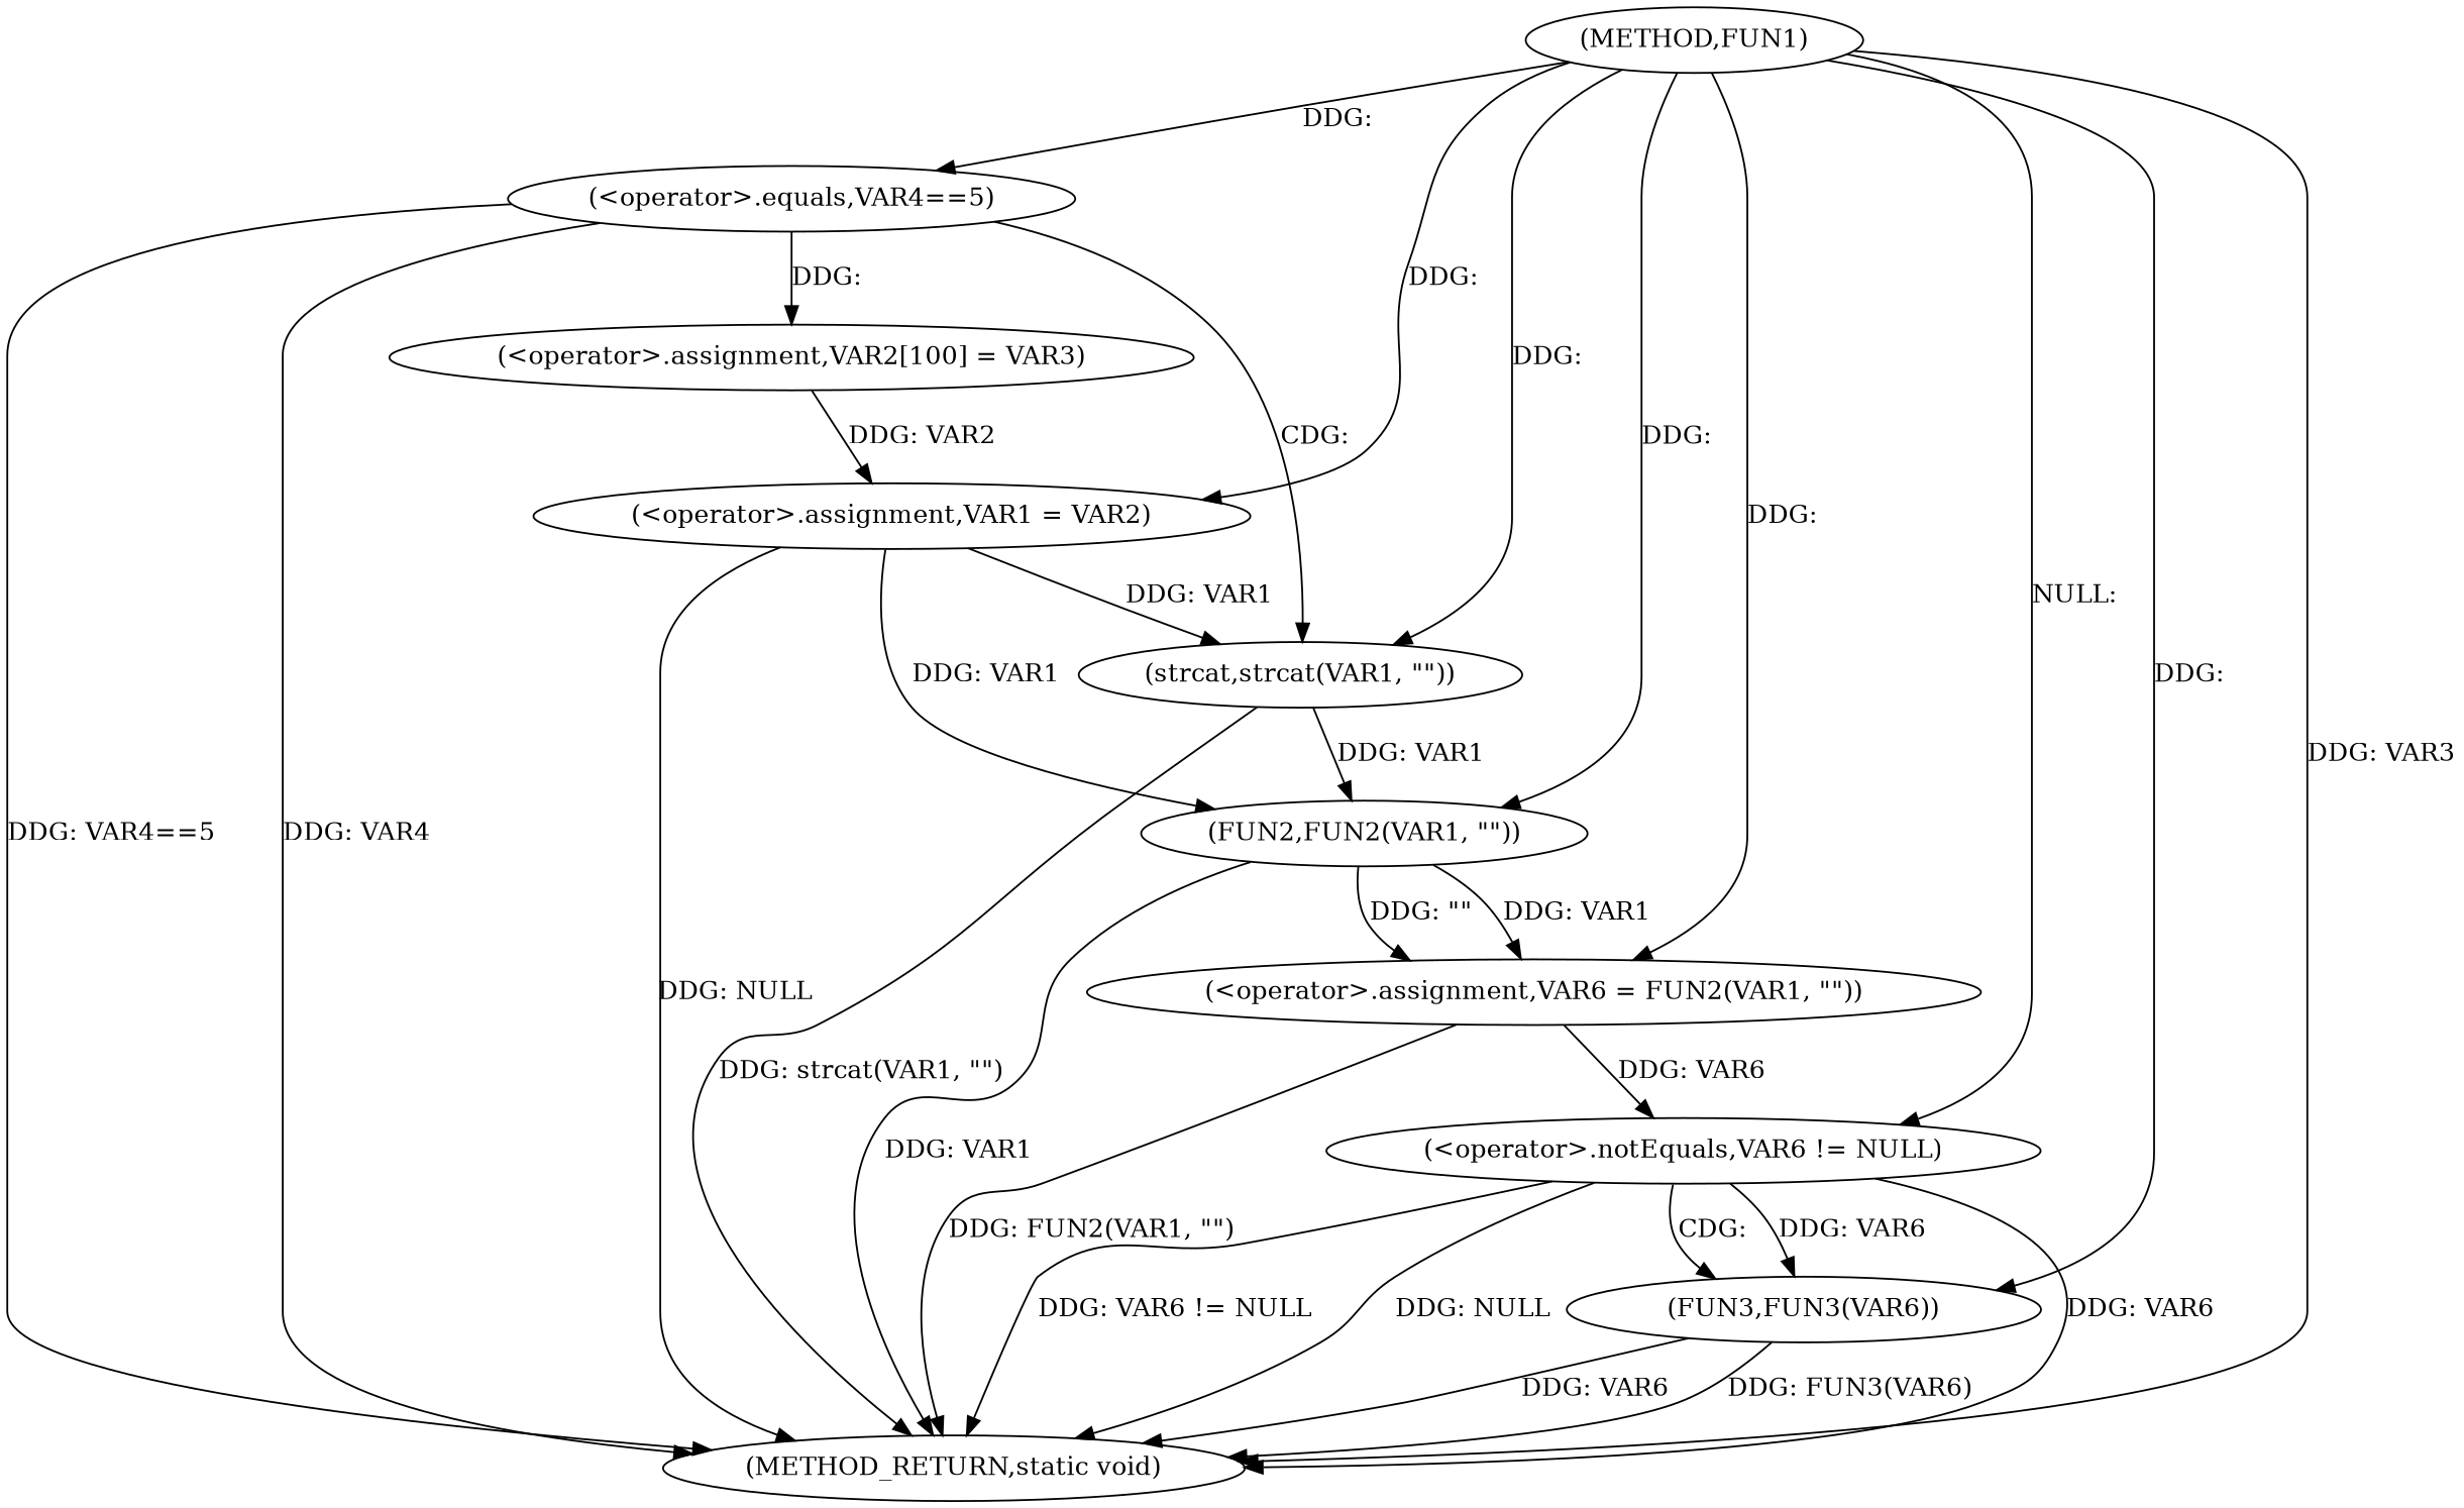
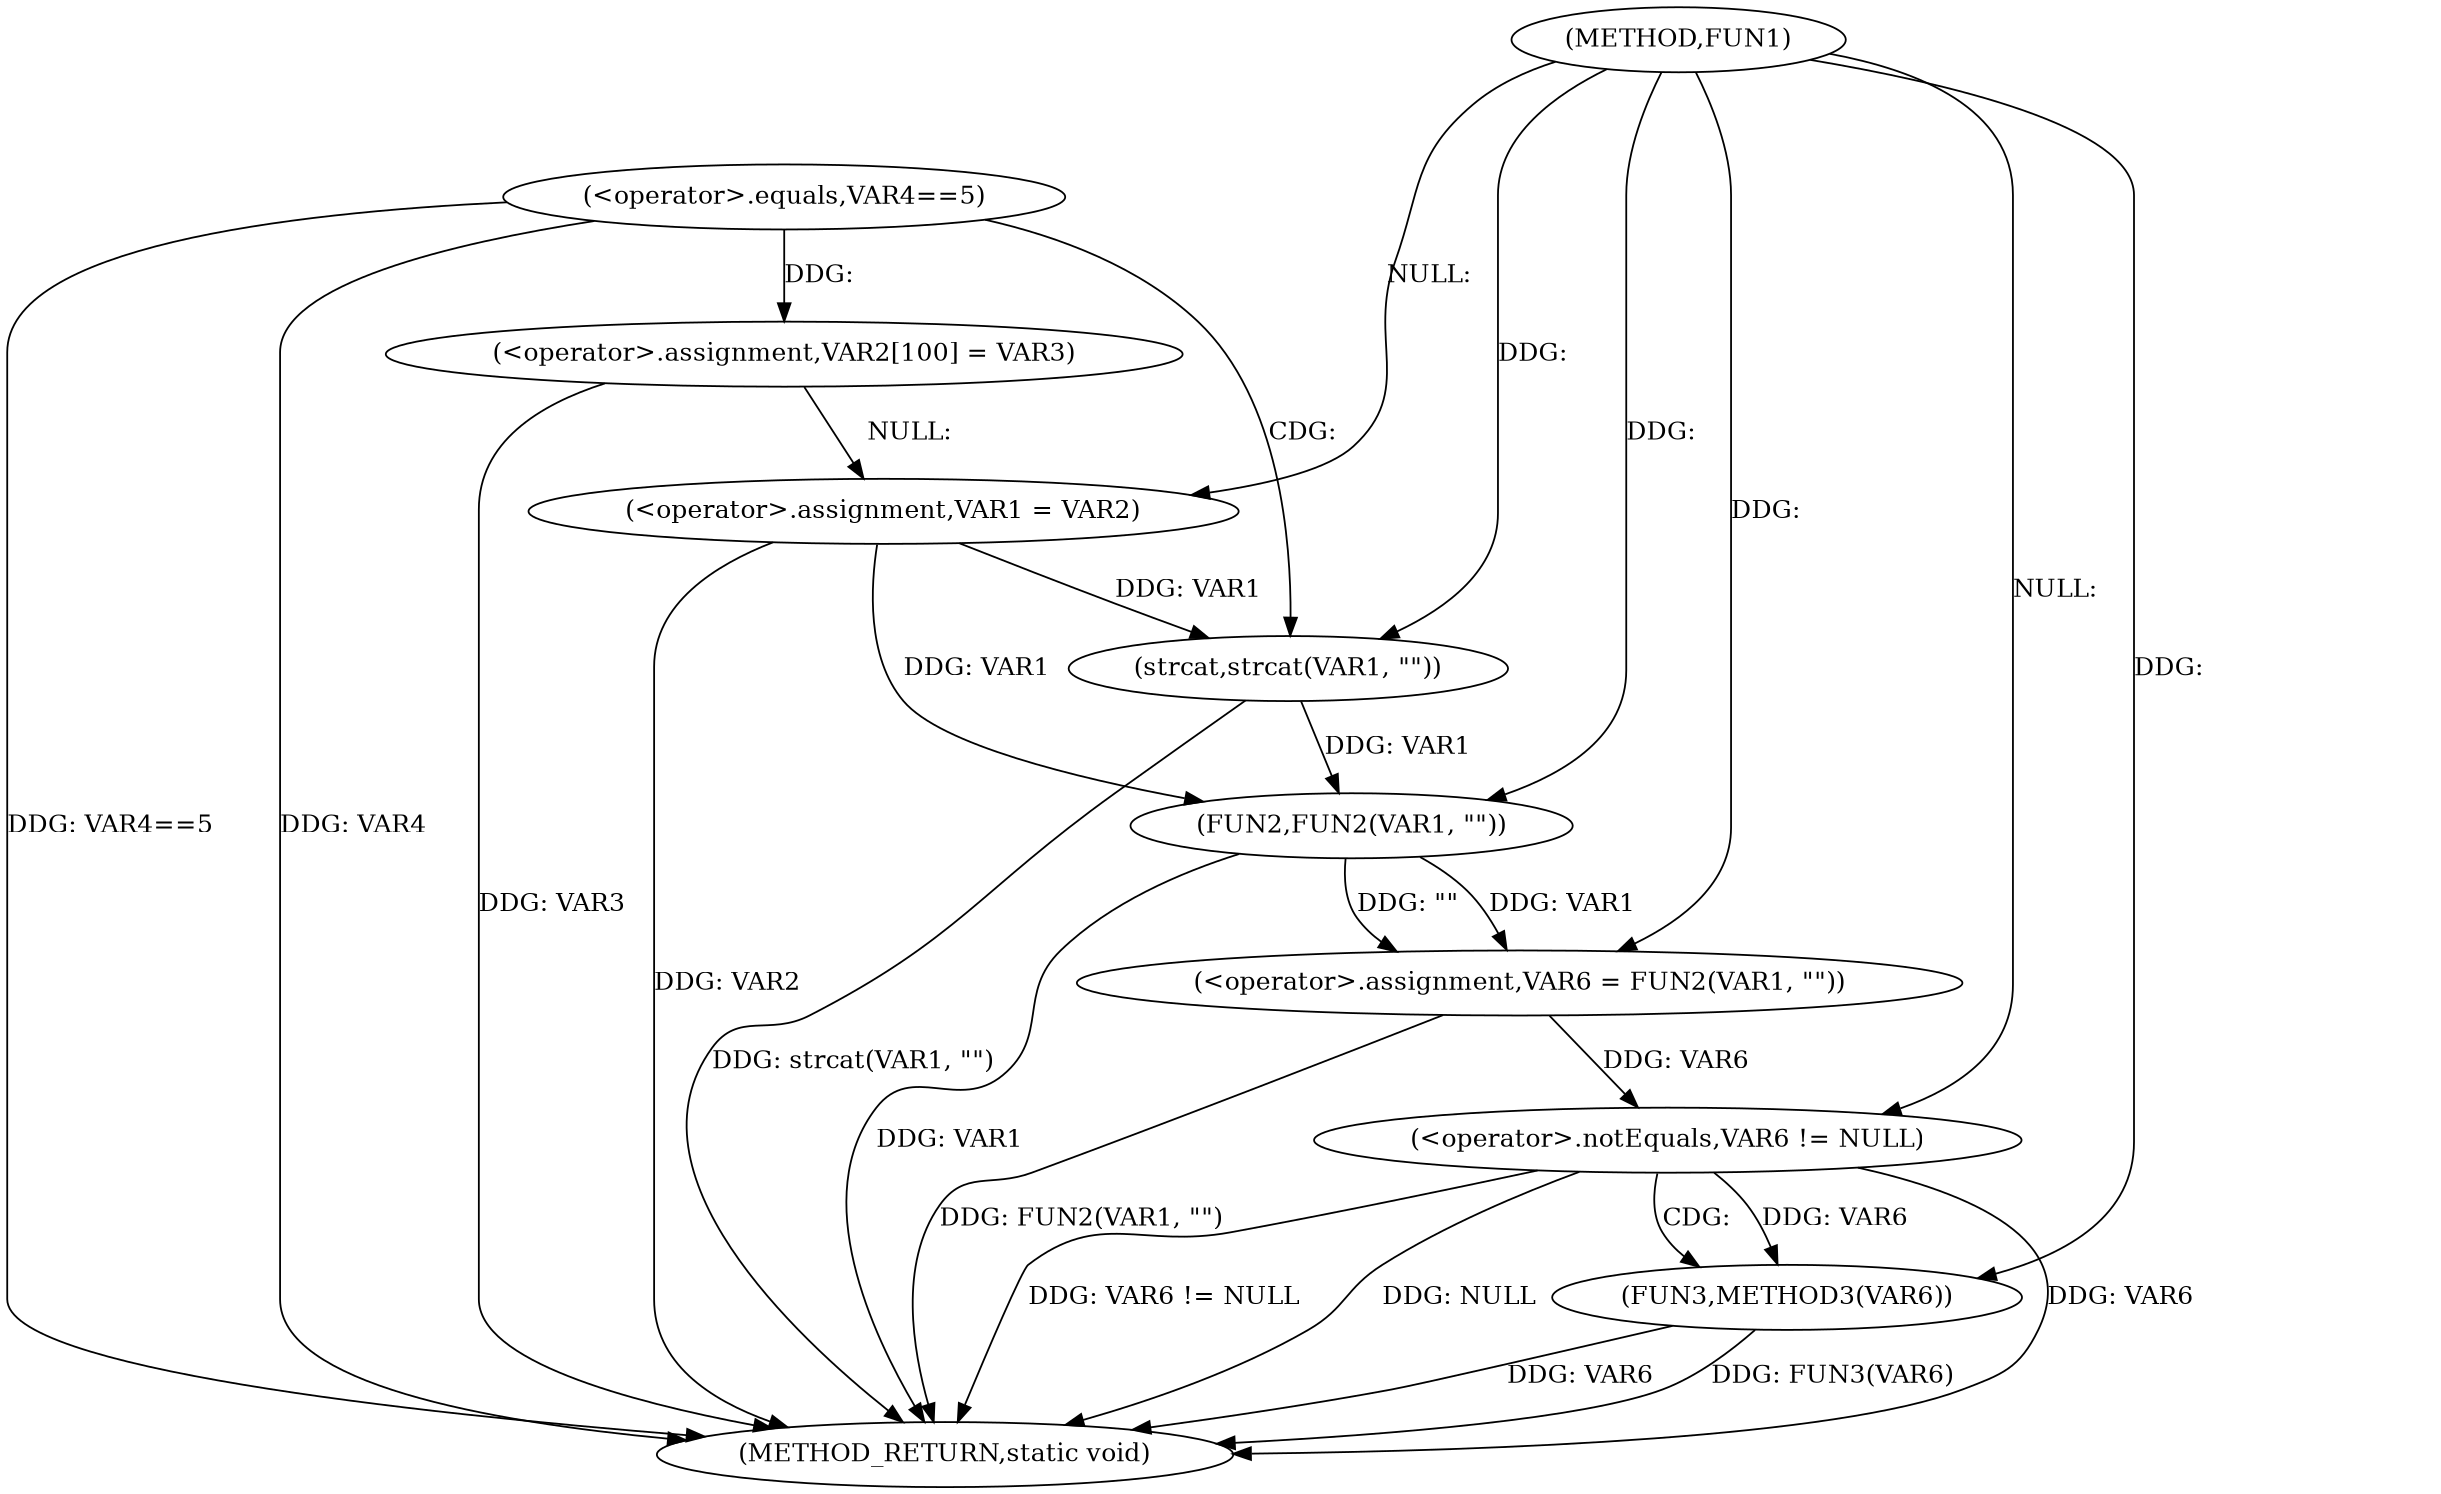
  digraph {
    fontname="DejaVu Serif"
    node [fontname="DejaVu Serif"]
    edge [fontname="DejaVu Serif"]
    n1 [label="(METHOD,FUN1)"]
    n2 [label="(<operator>.assignment,VAR1 = VAR2)"]
    n3 [label="(<operator>.equals,VAR4==5)"]
    n4 [label="(strcat,strcat(VAR1, \"\"))"]
    n5 [label="(<operator>.assignment,VAR6 = FUN2(VAR1, \"\"))"]
    n6 [label="(FUN2,FUN2(VAR1, \"\"))"]
    n7 [label="(<operator>.notEquals,VAR6 != NULL)"]
-   n8 [label="(FUN3,FUN3(VAR6))"]
+   n8 [label="(FUN3,METHOD3(VAR6))"]
    n9 [label="(<operator>.assignment,VAR2[100] = VAR3)"]
    n10 [label="(METHOD_RETURN,static void)"]
-   n1 -> n2 [label="DDG: "]
-   n1 -> n3 [label="DDG: "]
+   n1 -> n2 [label="NULL: "]
    n1 -> n4 [label="DDG: "]
    n1 -> n5 [label="DDG: "]
    n1 -> n6 [label="DDG: "]
    n1 -> n7 [label="NULL: "]
    n1 -> n8 [label="DDG: "]
    n2 -> n4 [label="DDG: VAR1"]
    n2 -> n6 [label="DDG: VAR1"]
-   n2 -> n10 [label="DDG: NULL"]
+   n2 -> n10 [label="DDG: VAR2"]
    n3 -> n4 [label="CDG: "]
    n3 -> n9 [label="DDG: "]
    n3 -> n10 [label="DDG: VAR4"]
    n3 -> n10 [label="DDG: VAR4==5"]
    n4 -> n6 [label="DDG: VAR1"]
    n4 -> n10 [label="DDG: strcat(VAR1, \"\")"]
    n5 -> n7 [label="DDG: VAR6"]
    n5 -> n10 [label="DDG: FUN2(VAR1, \"\")"]
    n6 -> n5 [label="DDG: VAR1"]
    n6 -> n5 [label="DDG: \"\""]
    n6 -> n10 [label="DDG: VAR1"]
    n7 -> n8 [label="DDG: VAR6"]
    n7 -> n8 [label="CDG: "]
    n7 -> n10 [label="DDG: VAR6"]
    n7 -> n10 [label="DDG: NULL"]
    n7 -> n10 [label="DDG: VAR6 != NULL"]
    n8 -> n10 [label="DDG: VAR6"]
    n8 -> n10 [label="DDG: FUN3(VAR6)"]
-   n9 -> n2 [label="DDG: VAR2"]
-   n1 -> n10 [label="DDG: VAR3"]
+   n9 -> n2 [label="NULL: "]
+   n9 -> n10 [label="DDG: VAR3"]
  }
